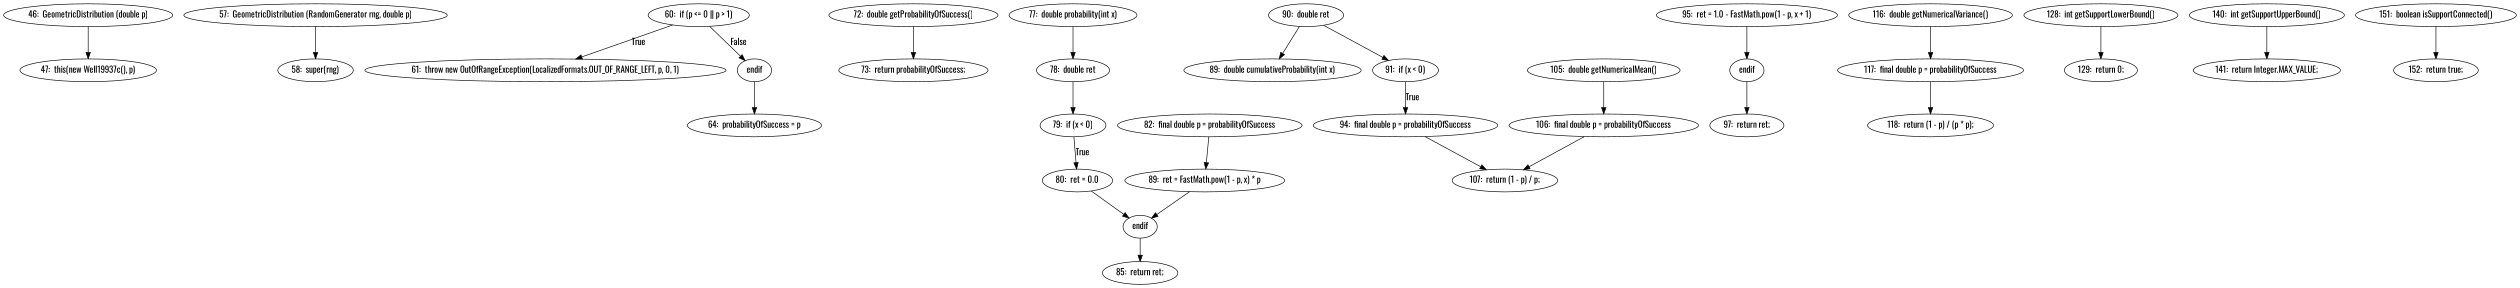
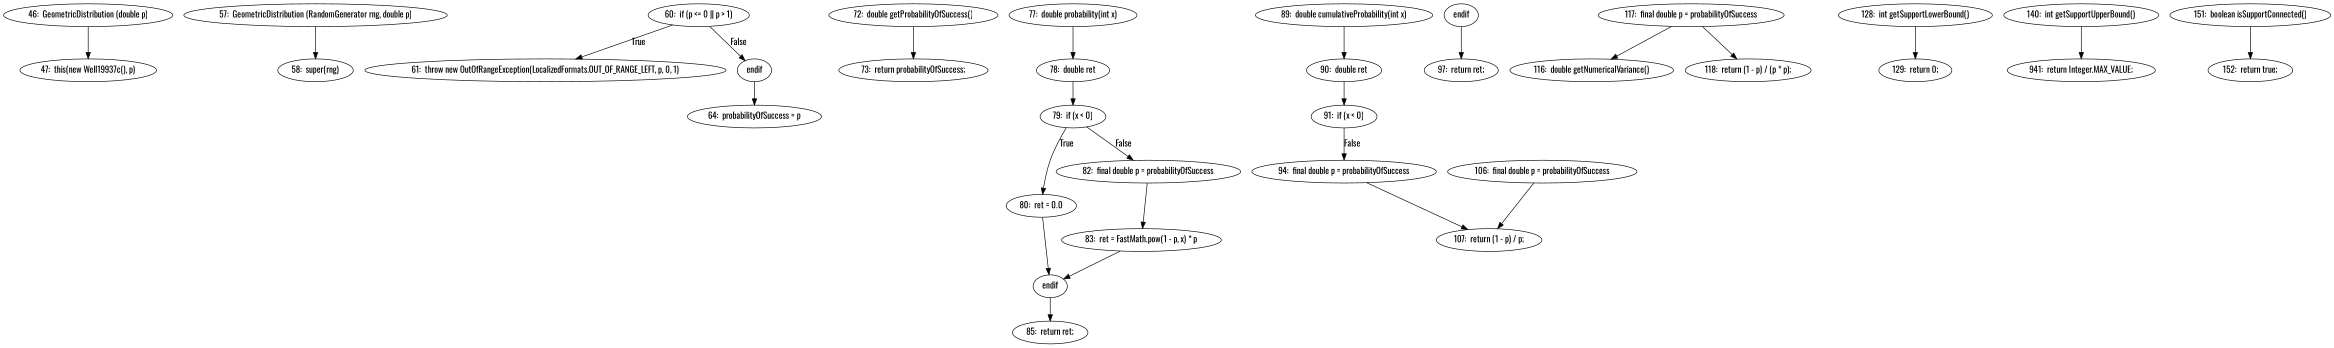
  digraph {
    fontname=Oswald
    node [fontname=Oswald]
    edge [fontname=Oswald]
    n1 [label="46:  GeometricDistribution (double p)"]
    n2 [label="47:  this(new Well19937c(), p)"]
    n3 [label="57:  GeometricDistribution (RandomGenerator rng, double p)"]
    n4 [label="58:  super(rng)"]
    n5 [label="60:  if (p <= 0 || p > 1)"]
    n6 [label="61:  throw new OutOfRangeException(LocalizedFormats.OUT_OF_RANGE_LEFT, p, 0, 1)"]
    n7 [label=endif]
    n8 [label="64:  probabilityOfSuccess = p"]
    n9 [label="72:  double getProbabilityOfSuccess()"]
    n10 [label="73:  return probabilityOfSuccess;"]
    n11 [label="77:  double probability(int x)"]
    n12 [label="78:  double ret"]
    n13 [label="79:  if (x < 0)"]
    n14 [label="80:  ret = 0.0"]
    n15 [label="82:  final double p = probabilityOfSuccess"]
    n16 [label=endif]
-   n17 [label="89:  ret = FastMath.pow(1 - p, x) * p"]
+   n17 [label="83:  ret = FastMath.pow(1 - p, x) * p"]
    n18 [label="85:  return ret;"]
    n19 [label="89:  double cumulativeProbability(int x)"]
    n20 [label="90:  double ret"]
    n21 [label="91:  if (x < 0)"]
    n22 [label="94:  final double p = probabilityOfSuccess"]
    n23 [label="107:  return (1 - p) / p;"]
    n24 [label=endif]
    n25 [label="97:  return ret;"]
-   n26 [label="95:  ret = 1.0 - FastMath.pow(1 - p, x + 1)"]
-   n27 [label="105:  double getNumericalMean()"]
    n28 [label="106:  final double p = probabilityOfSuccess"]
    n29 [label="116:  double getNumericalVariance()"]
    n30 [label="117:  final double p = probabilityOfSuccess"]
    n31 [label="118:  return (1 - p) / (p * p);"]
    n32 [label="128:  int getSupportLowerBound()"]
    n33 [label="129:  return 0;"]
    n34 [label="140:  int getSupportUpperBound()"]
-   n35 [label="141:  return Integer.MAX_VALUE;"]
+   n35 [label="941:  return Integer.MAX_VALUE;"]
    n36 [label="151:  boolean isSupportConnected()"]
    n37 [label="152:  return true;"]
    n1 -> n2
    n3 -> n4
    n5 -> n6 [label=True]
    n5 -> n7 [label=False]
    n7 -> n8
    n9 -> n10
    n11 -> n12
    n12 -> n13
    n13 -> n14 [label=True]
+   n13 -> n15 [label=False]
    n14 -> n16
    n15 -> n17
    n16 -> n18
    n17 -> n16
-   n20 -> n19
+   n19 -> n20
    n20 -> n21
-   n21 -> n22 [label=True]
+   n21 -> n22 [label=False]
    n22 -> n23
    n24 -> n25
-   n26 -> n24
-   n27 -> n28
    n28 -> n23
-   n29 -> n30
+   n30 -> n29
    n30 -> n31
    n32 -> n33
    n34 -> n35
    n36 -> n37
  }
